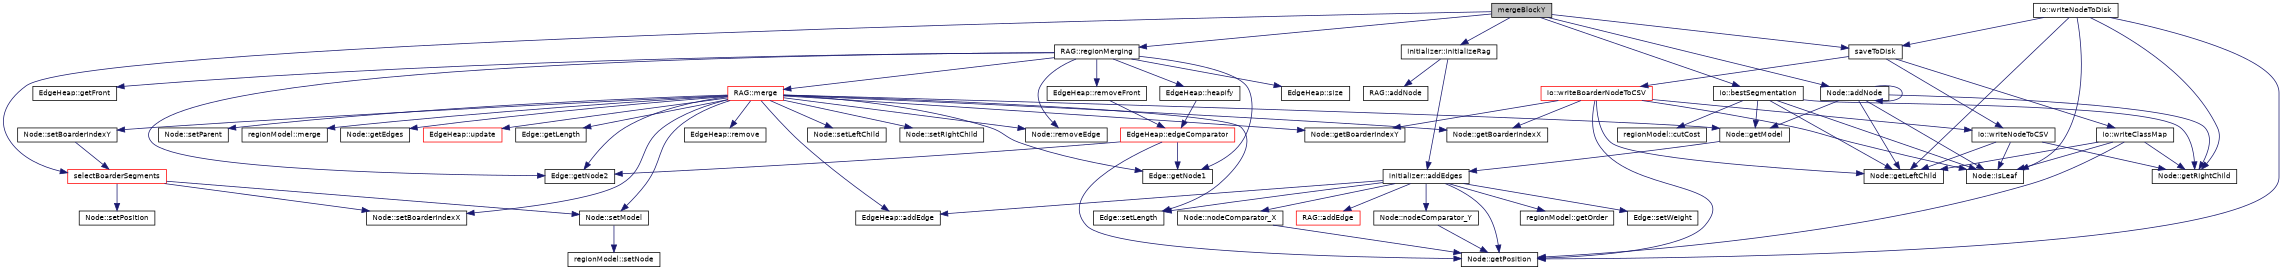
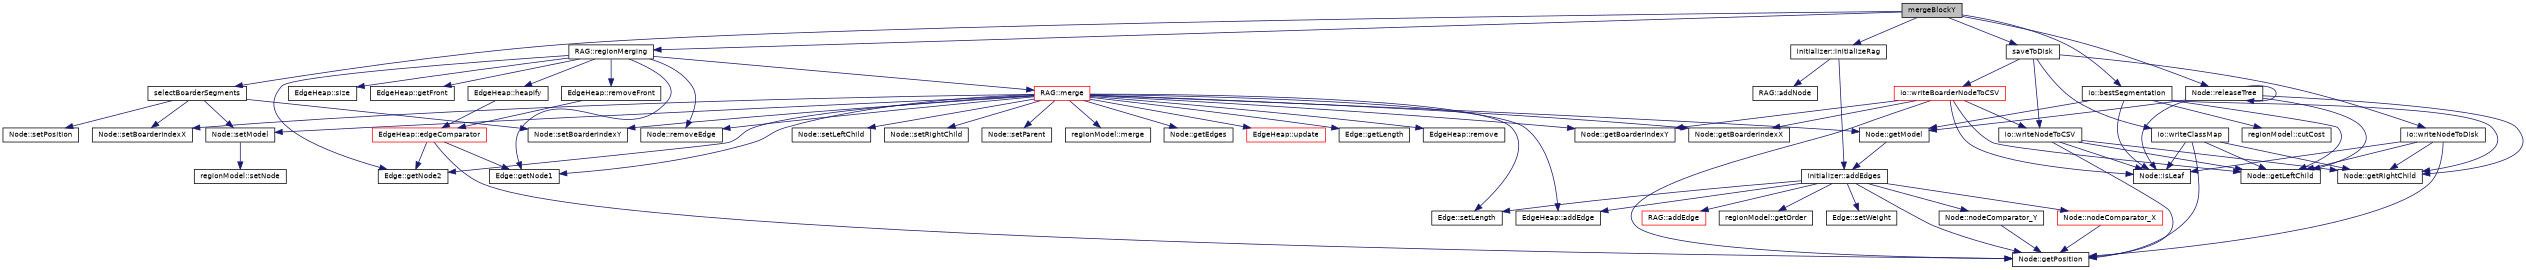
  digraph {
    rankdir=TB
    node [color=black fillcolor=white fontname=Helvetica fontsize=10 shape=record style=filled]
    edge [color=midnightblue fontname=Helvetica fontsize=10 labelfontname=Helvetica labelfontsize=10 style=solid]
    n1 [fillcolor=grey75 fontcolor=black height=0.2 label=mergeBlockY width=0.4]
-   n2 [color=red height=0.2 label=selectBoarderSegments width=0.4]
+   n2 [height=0.2 label=selectBoarderSegments width=0.4]
    n3 [height=0.2 label="initializer::initializeRag" width=0.4]
    n4 [height=0.2 label="RAG::regionMerging" width=0.4]
    n5 [height=0.2 label="io::bestSegmentation" width=0.4]
    n6 [height=0.2 label=saveToDisk width=0.4]
-   n7 [height=0.2 label="Node::addNode" width=0.4]
+   n7 [height=0.2 label="Node::releaseTree" width=0.4]
    n8 [height=0.2 label="Node::setPosition" width=0.4]
    n9 [height=0.2 label="Node::setBoarderIndexX" width=0.4]
    n10 [height=0.2 label="Node::setBoarderIndexY" width=0.4]
    n11 [height=0.2 label="Node::setModel" width=0.4]
    n12 [height=0.2 label="RAG::addNode" width=0.4]
    n13 [height=0.2 label="initializer::addEdges" width=0.4]
    n14 [height=0.2 label="EdgeHeap::heapify" width=0.4]
    n15 [height=0.2 label="Edge::getNode1" width=0.4]
    n16 [height=0.2 label="Edge::getNode2" width=0.4]
    n17 [height=0.2 label="EdgeHeap::size" width=0.4]
    n18 [height=0.2 label="EdgeHeap::getFront" width=0.4]
    n19 [height=0.2 label="EdgeHeap::removeFront" width=0.4]
    n20 [height=0.2 label="Node::removeEdge" width=0.4]
    n21 [color=red height=0.2 label="RAG::merge" width=0.4]
    n22 [height=0.2 label="Node::getModel" width=0.4]
    n23 [height=0.2 label="Node::isLeaf" width=0.4]
    n24 [height=0.2 label="Node::getLeftChild" width=0.4]
    n25 [height=0.2 label="Node::getRightChild" width=0.4]
    n26 [height=0.2 label="regionModel::cutCost" width=0.4]
    n27 [height=0.2 label="io::writeNodeToDisk" width=0.4]
    n28 [height=0.2 label="io::writeNodeToCSV" width=0.4]
    n29 [height=0.2 label="io::writeClassMap" width=0.4]
    n30 [color=red height=0.2 label="io::writeBoarderNodeToCSV" width=0.4]
    n31 [height=0.2 label="regionModel::setNode" width=0.4]
-   n32 [height=0.2 label="Node::nodeComparator_X" width=0.4]
+   n32 [color=red height=0.2 label="Node::nodeComparator_X" width=0.4]
    n33 [height=0.2 label="Node::getPosition" width=0.4]
    n34 [height=0.2 label="regionModel::getOrder" width=0.4]
    n35 [height=0.2 label="Edge::setWeight" width=0.4]
    n36 [height=0.2 label="Edge::setLength" width=0.4]
    n37 [height=0.2 label="EdgeHeap::addEdge" width=0.4]
    n38 [color=red height=0.2 label="RAG::addEdge" width=0.4]
    n39 [height=0.2 label="Node::nodeComparator_Y" width=0.4]
    n40 [color=red height=0.2 label="EdgeHeap::edgeComparator" width=0.4]
    n41 [height=0.2 label="Node::setLeftChild" width=0.4]
    n42 [height=0.2 label="Node::setRightChild" width=0.4]
    n43 [height=0.2 label="Node::setParent" width=0.4]
    n44 [height=0.2 label="Node::getBoarderIndexX" width=0.4]
    n45 [height=0.2 label="Node::getBoarderIndexY" width=0.4]
    n46 [height=0.2 label="regionModel::merge" width=0.4]
    n47 [height=0.2 label="Node::getEdges" width=0.4]
    n48 [color=red height=0.2 label="EdgeHeap::update" width=0.4]
    n49 [height=0.2 label="Edge::getLength" width=0.4]
    n50 [height=0.2 label="EdgeHeap::remove" width=0.4]
    n1 -> n2
    n1 -> n3
    n1 -> n4
    n1 -> n5
    n1 -> n6
    n1 -> n7
    n2 -> n8
    n2 -> n9
-   n10 -> n2
+   n2 -> n10
    n2 -> n11
    n3 -> n12
    n3 -> n13
    n4 -> n14
    n4 -> n15
    n4 -> n16
    n4 -> n17
    n4 -> n18
    n4 -> n19
    n4 -> n20
    n4 -> n21
    n5 -> n22
    n5 -> n23
    n5 -> n24
    n5 -> n25
    n5 -> n26
-   n27 -> n6
+   n6 -> n27
    n6 -> n28
    n6 -> n29
    n6 -> n30
    n7 -> n7
    n7 -> n22
    n7 -> n23
    n7 -> n24
    n7 -> n25
    n11 -> n31
    n13 -> n32
    n13 -> n33
    n13 -> n34
    n13 -> n35
    n13 -> n36
    n13 -> n37
    n13 -> n38
    n13 -> n39
    n14 -> n40
    n19 -> n40
    n21 -> n9
    n21 -> n10
    n21 -> n11
    n21 -> n15
    n21 -> n16
    n21 -> n20
    n21 -> n22
    n21 -> n36
    n21 -> n37
    n21 -> n41
    n21 -> n42
    n21 -> n43
    n21 -> n44
    n21 -> n45
    n21 -> n46
    n21 -> n47
    n21 -> n48
    n21 -> n49
    n21 -> n50
    n22 -> n13
    n27 -> n23
    n27 -> n24
    n27 -> n25
    n27 -> n33
    n28 -> n23
    n28 -> n24
    n28 -> n25
+   n28 -> n33
    n29 -> n23
    n29 -> n24
    n29 -> n25
    n29 -> n33
    n30 -> n23
    n30 -> n24
    n30 -> n28
    n30 -> n33
    n30 -> n44
    n30 -> n45
    n32 -> n33
    n39 -> n33
    n40 -> n15
    n40 -> n16
    n40 -> n33
  }
